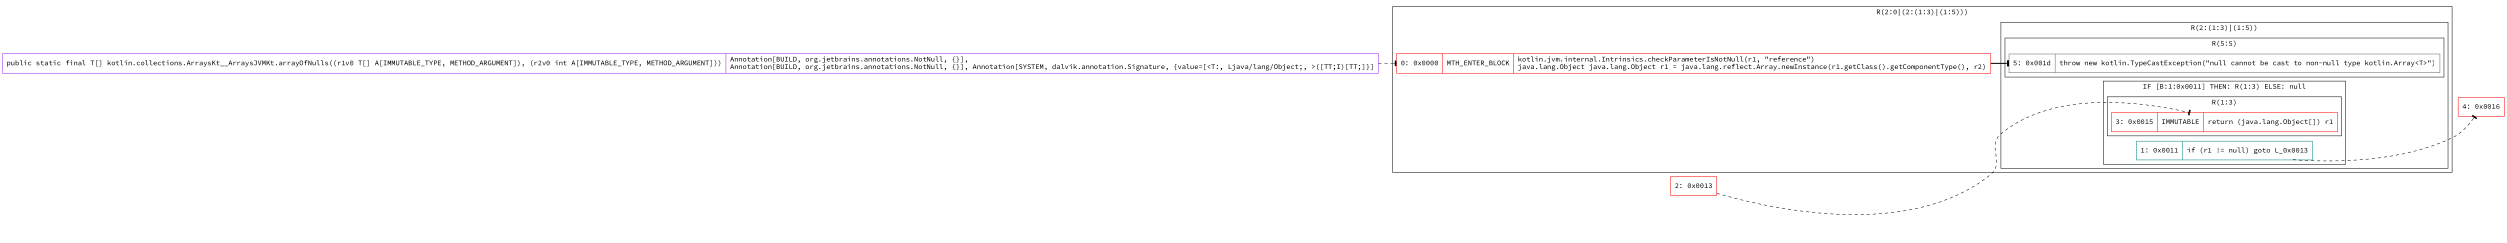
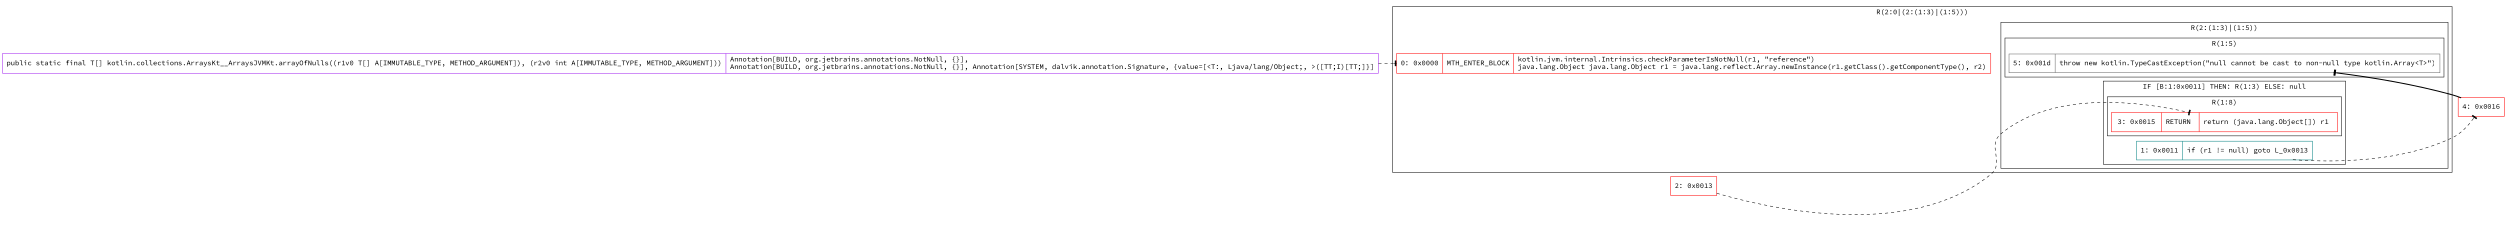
  digraph {
    fontname="Source Code Pro"
    rankdir=LR
    node [color=red fontname="Source Code Pro" shape=record]
    edge [arrowhead=tee fontname="Source Code Pro" style=dashed]
-   n1 [label="{3\:\ 0x0015|IMMUTABLE\l|return (java.lang.Object[]) r1\l}"]
+   n1 [label="{3\:\ 0x0015|RETURN\l|return (java.lang.Object[]) r1\l}"]
    n2 [color=teal label="{1\:\ 0x0011|if (r1 != null) goto L_0x0013\l}"]
    n3 [color=gray40 label="{5\:\ 0x001d|throw new kotlin.TypeCastException(\"null cannot be cast to non\-null type kotlin.Array\<T\>\")\l}"]
    n4 [label="{0\:\ 0x0000|MTH_ENTER_BLOCK\l|kotlin.jvm.internal.Intrinsics.checkParameterIsNotNull(r1, \"reference\")\ljava.lang.Object java.lang.Object r1 = java.lang.reflect.Array.newInstance(r1.getClass().getComponentType(), r2)\l}"]
    n5 [label="{4\:\ 0x0016}"]
    n6 [label="{2\:\ 0x0013}"]
    n7 [color=purple label="{public static final T[] kotlin.collections.ArraysKt__ArraysJVMKt.arrayOfNulls((r1v0 T[] A[IMMUTABLE_TYPE, METHOD_ARGUMENT]), (r2v0 int A[IMMUTABLE_TYPE, METHOD_ARGUMENT]))  | Annotation[BUILD, org.jetbrains.annotations.NotNull, \{\}], \lAnnotation[BUILD, org.jetbrains.annotations.NotNull, \{\}], Annotation[SYSTEM, dalvik.annotation.Signature, \{value=[\<T:, Ljava\/lang\/Object;, \>([TT;I)[TT;]\}]\l}"]
    subgraph cluster_1 {
      label="R(2:0|(2:(1:3)|(1:5)))"
      n4
      subgraph cluster_2 {
        label="R(2:(1:3)|(1:5))"
        subgraph cluster_3 {
          label="IF [B:1:0x0011] THEN: R(1:3) ELSE: null"
          n2
          subgraph cluster_4 {
-           label="R(1:3)"
+           label="R(1:8)"
            n1
          }
        }
        subgraph cluster_5 {
-         label="R(5:5)"
+         label="R(1:5)"
          n3
        }
      }
    }
    n2 -> n5
-   n4 -> n3 [style=bold]
+   n5 -> n3 [style=bold]
    n6 -> n1
    n7 -> n4
  }
